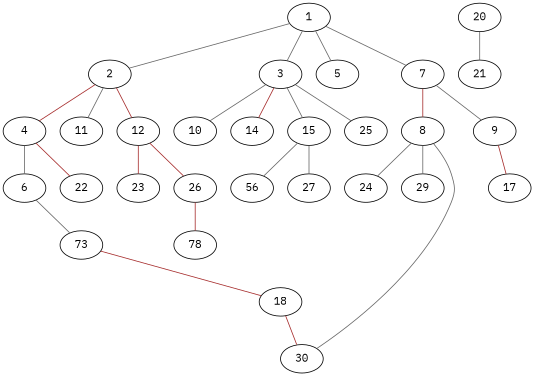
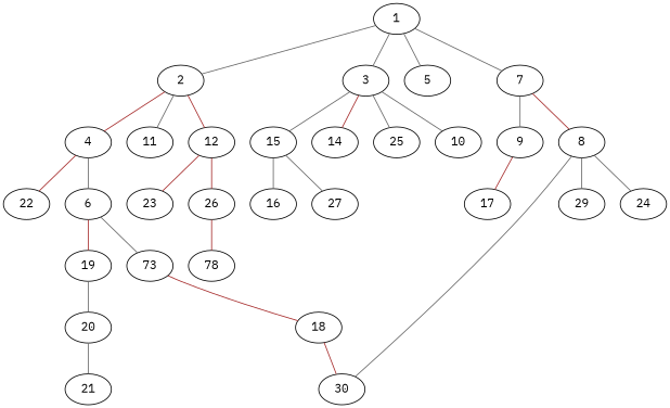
  graph {
    fontname="IBM Plex Mono"
    node [fontname="IBM Plex Mono"]
    edge [color=gray40 fontname="IBM Plex Mono"]
    1
    2
    3
    5
    7
    4
    11
    12
    10
    14
    15
    25
    8
    9
    6
    22
    23
    26
-   16 [label=56]
+   16
    27
    24
    29
    30
    17
    n25 [label=73]
+   19
    n27 [label=78]
    18
    20
    21
    1 -- 2
    1 -- 3
    1 -- 5
    1 -- 7
    2 -- 4 [color=brown]
    2 -- 11
    2 -- 12 [color=brown]
    3 -- 10
    3 -- 14 [color=brown]
    3 -- 15
    3 -- 25
    7 -- 8 [color=brown]
    7 -- 9
    4 -- 6
    4 -- 22 [color=brown]
    12 -- 23 [color=brown]
    12 -- 26 [color=brown]
    15 -- 16
    15 -- 27
    8 -- 24
    8 -- 29
    8 -- 30
    9 -- 17 [color=brown]
    6 -- n25
+   6 -- 19 [color=brown]
    26 -- n27 [color=brown]
    n25 -- 18 [color=brown]
+   19 -- 20
    18 -- 30 [color=brown]
    20 -- 21
  }
